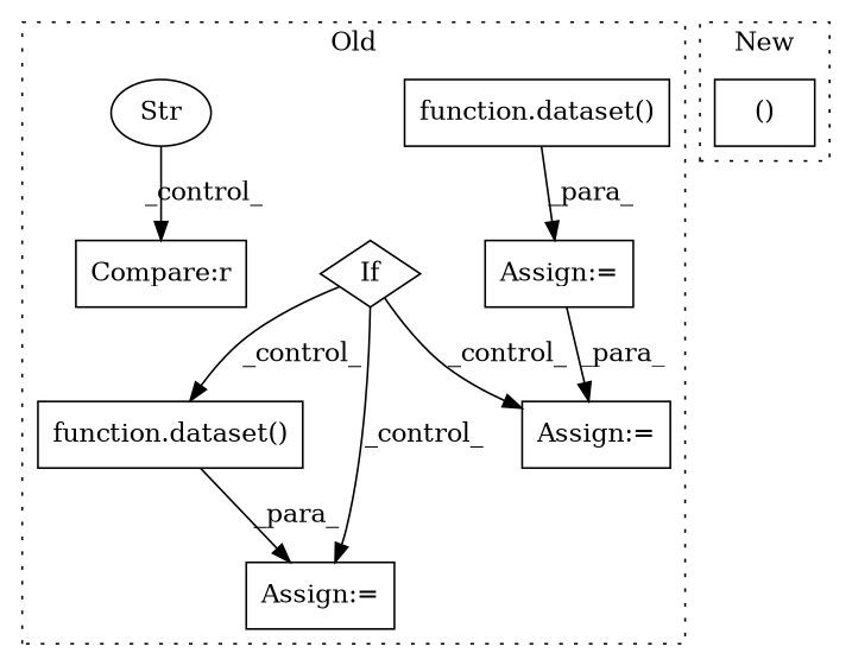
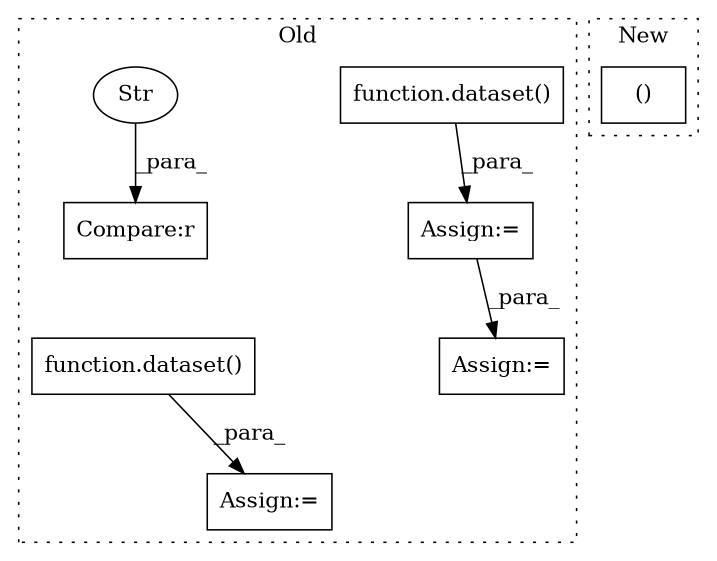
  digraph {
    node [a=68 l=3 shape=box]
    n1 [a=75 l=81 label="function.dataset()" s=2536]
    n2 [label="Assign:=" s=3025]
    n3 [label="Assign:=" s=2533]
-   n4 [a=96 label=If s=2732 shape=diamond]
    n5 [a=40 l=24 label="Compare:r" s=2735]
    n6 [a=66 l=11 label=Str s=2748 shape=ellipse]
    n7 [a=75 l=95 label="function.dataset()" s=2784]
    n8 [label="Assign:=" s=2781]
    n9 [a=54 l=43 label="()" s=3120]
    subgraph cluster_1 {
      label=Old
      style=dotted
      n1
      n2
      n3
-     n4
      n5
      n6
      n7
      n8
    }
    subgraph cluster_2 {
      label=New
      style=dotted
      n9
    }
    n1 -> n3 [label=_para_]
    n3 -> n2 [label=_para_]
-   n4 -> n2 [label=_control_]
-   n4 -> n7 [label=_control_]
-   n4 -> n8 [label=_control_]
-   n6 -> n5 [label=_control_]
+   n6 -> n5 [label=_para_]
    n7 -> n8 [label=_para_]
  }
